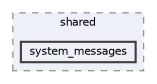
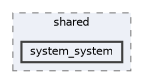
  digraph {
    compound=true
-   n1 [color=grey25 fillcolor="#edf0f7" fontname=Helvetica fontsize=10 height=0.2 label=system_messages shape=box style="filled,bold" width=0.4]
+   n1 [color=grey25 fillcolor="#edf0f7" fontname=Helvetica fontsize=10 height=0.2 label=system_system shape=box style="filled,bold" width=0.4]
    subgraph cluster_1 {
      bgcolor="#edf0f7"
      fontname=Helvetica
      fontsize=10
      label=shared
      pencolor=grey50
      style="filled,dashed"
      n1
    }
  }
